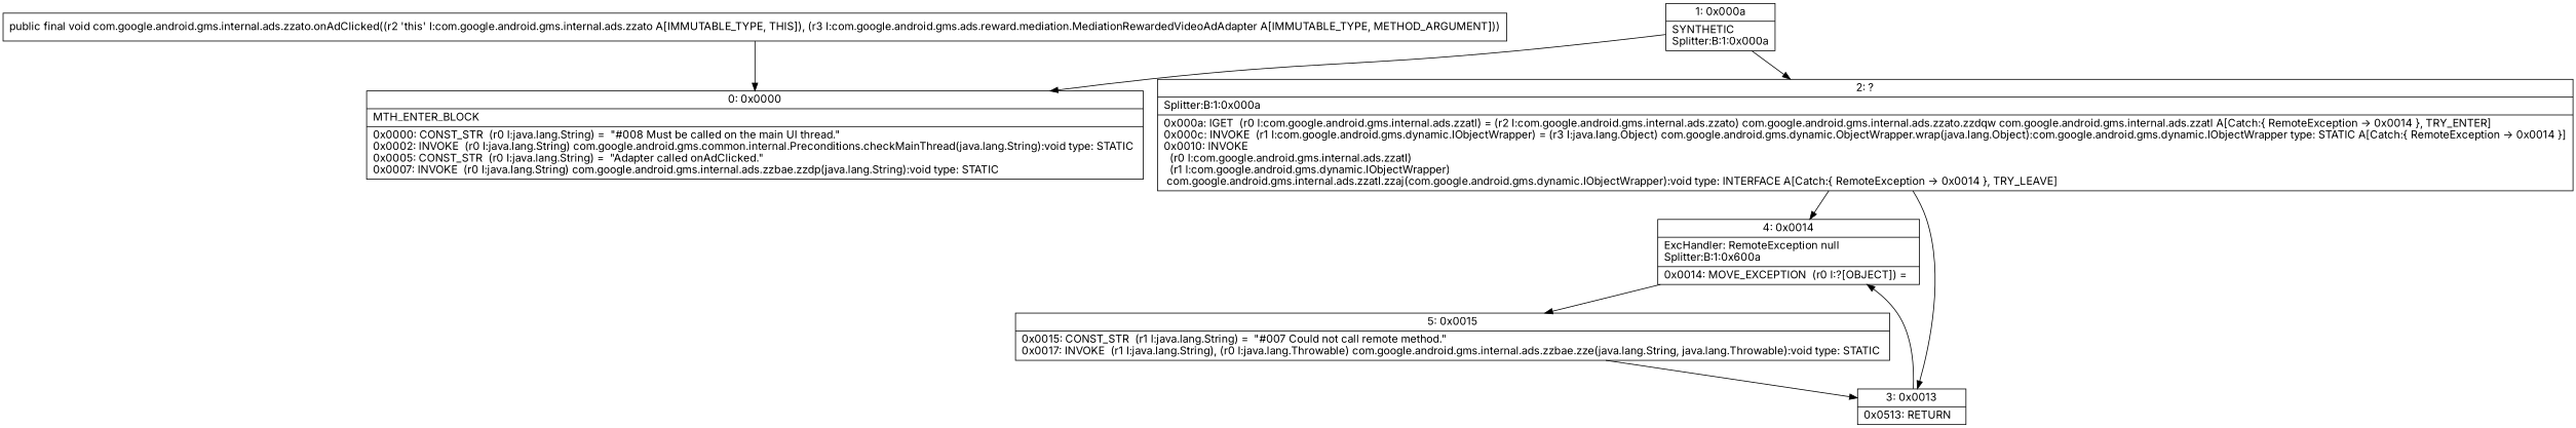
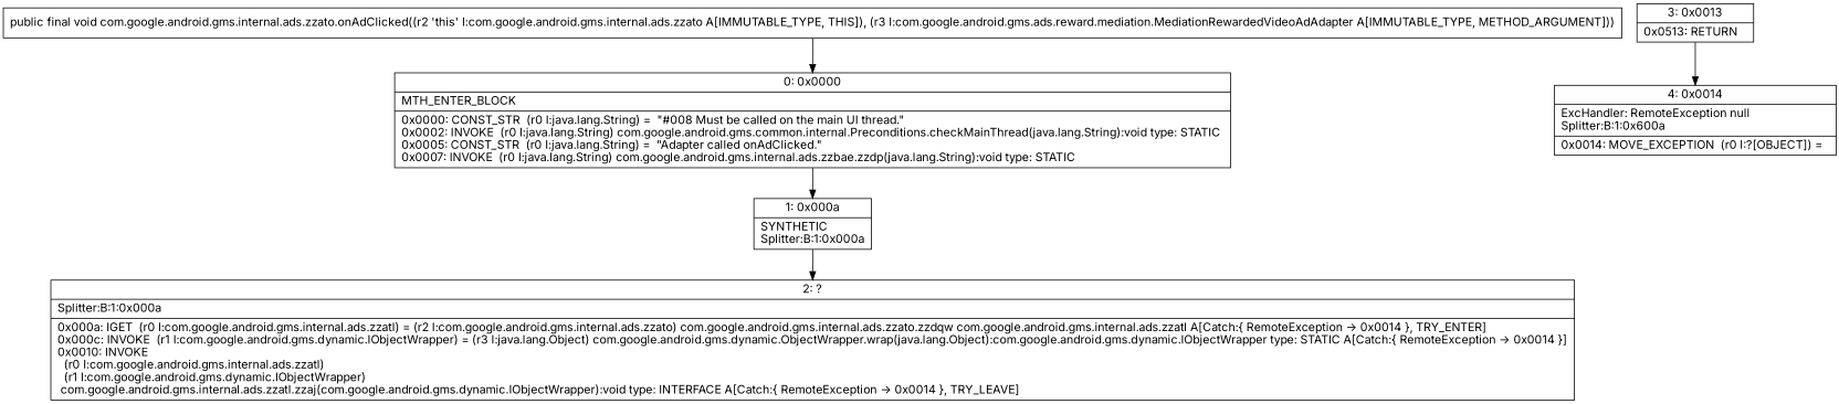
  digraph {
    fontname=Inter
    node [fontname=Inter shape=record]
    edge [fontname=Inter]
    n1 [label="{0\:\ 0x0000|MTH_ENTER_BLOCK\l|0x0000: CONST_STR  (r0 I:java.lang.String) =  \"#008 Must be called on the main UI thread.\" \l0x0002: INVOKE  (r0 I:java.lang.String) com.google.android.gms.common.internal.Preconditions.checkMainThread(java.lang.String):void type: STATIC \l0x0005: CONST_STR  (r0 I:java.lang.String) =  \"Adapter called onAdClicked.\" \l0x0007: INVOKE  (r0 I:java.lang.String) com.google.android.gms.internal.ads.zzbae.zzdp(java.lang.String):void type: STATIC \l}"]
    n2 [label="{1\:\ 0x000a|SYNTHETIC\lSplitter:B:1:0x000a\l}"]
    n3 [label="{2\:\ ?|Splitter:B:1:0x000a\l|0x000a: IGET  (r0 I:com.google.android.gms.internal.ads.zzatl) = (r2 I:com.google.android.gms.internal.ads.zzato) com.google.android.gms.internal.ads.zzato.zzdqw com.google.android.gms.internal.ads.zzatl A[Catch:\{ RemoteException \-\> 0x0014 \}, TRY_ENTER]\l0x000c: INVOKE  (r1 I:com.google.android.gms.dynamic.IObjectWrapper) = (r3 I:java.lang.Object) com.google.android.gms.dynamic.ObjectWrapper.wrap(java.lang.Object):com.google.android.gms.dynamic.IObjectWrapper type: STATIC A[Catch:\{ RemoteException \-\> 0x0014 \}]\l0x0010: INVOKE  \l  (r0 I:com.google.android.gms.internal.ads.zzatl)\l  (r1 I:com.google.android.gms.dynamic.IObjectWrapper)\l com.google.android.gms.internal.ads.zzatl.zzaj(com.google.android.gms.dynamic.IObjectWrapper):void type: INTERFACE A[Catch:\{ RemoteException \-\> 0x0014 \}, TRY_LEAVE]\l}"]
    n4 [label="{4\:\ 0x0014|ExcHandler: RemoteException null\lSplitter:B:1:0x600a\l|0x0014: MOVE_EXCEPTION  (r0 I:?[OBJECT]) =  \l}"]
    n5 [label="{3\:\ 0x0013|0x0513: RETURN   \l}"]
-   n6 [label="{5\:\ 0x0015|0x0015: CONST_STR  (r1 I:java.lang.String) =  \"#007 Could not call remote method.\" \l0x0017: INVOKE  (r1 I:java.lang.String), (r0 I:java.lang.Throwable) com.google.android.gms.internal.ads.zzbae.zze(java.lang.String, java.lang.Throwable):void type: STATIC \l}"]
    n7 [label="{public final void com.google.android.gms.internal.ads.zzato.onAdClicked((r2 'this' I:com.google.android.gms.internal.ads.zzato A[IMMUTABLE_TYPE, THIS]), (r3 I:com.google.android.gms.ads.reward.mediation.MediationRewardedVideoAdAdapter A[IMMUTABLE_TYPE, METHOD_ARGUMENT])) }"]
-   n2 -> n1
+   n1 -> n2
    n2 -> n3
-   n3 -> n4
-   n3 -> n5
-   n4 -> n6
    n5 -> n4
-   n6 -> n5
    n7 -> n1
  }
